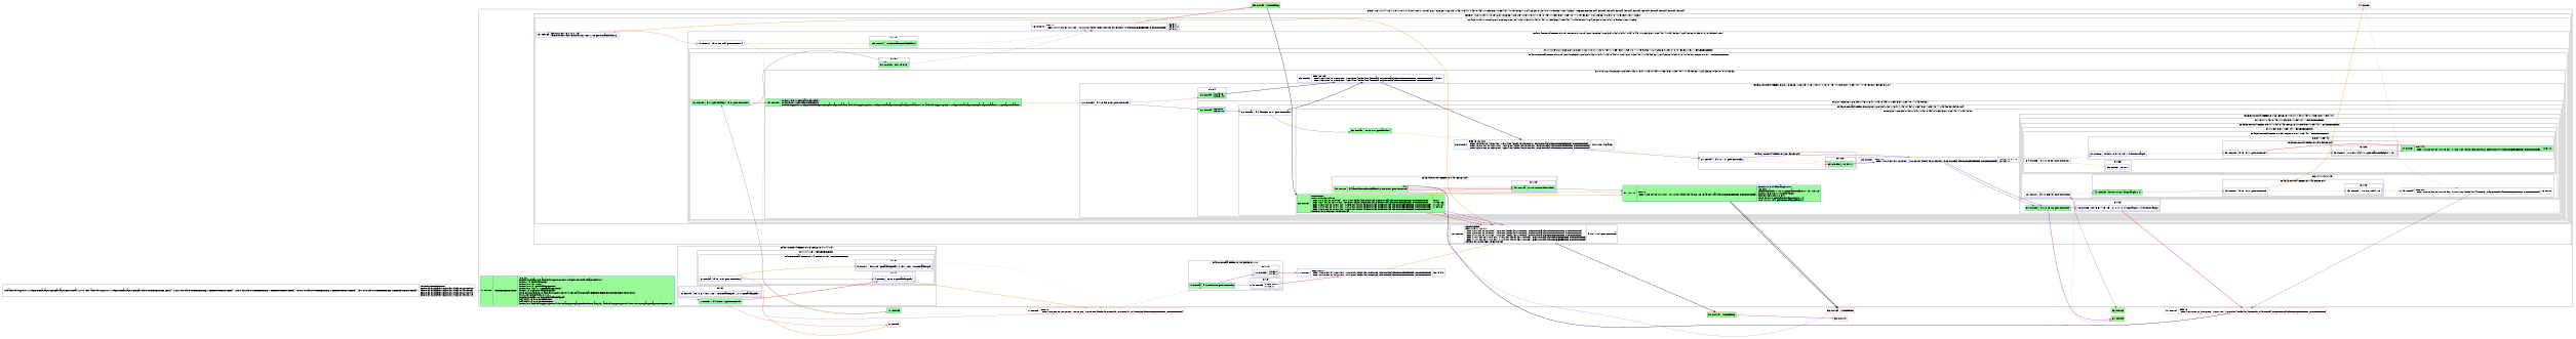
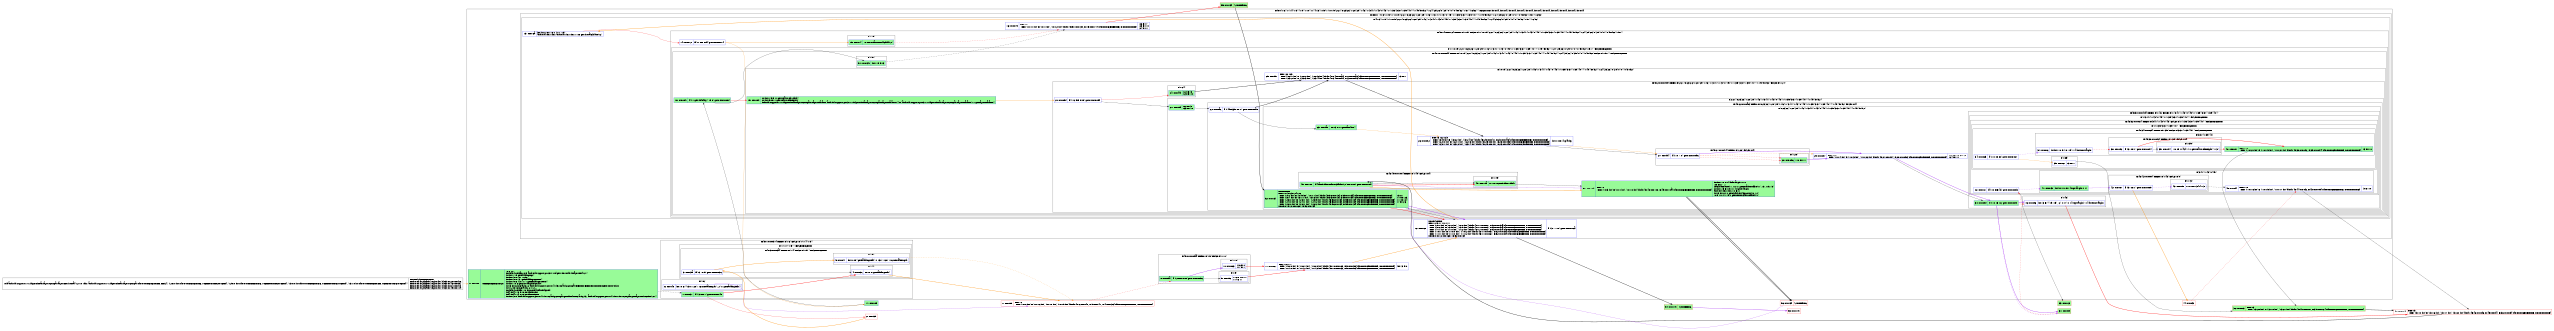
  digraph {
    rankdir=LR
    node [color=blue fillcolor=white shape=record style=filled]
    edge [color=black style=solid]
    n1 [label="{6\:\ 0x004e|int r0 = (((r30 \- r28) \- r6.mTotalLength) \/ 2) + getPaddingLeft()\l}"]
    n2 [label="{4\:\ 0x003c|int r0 = getPaddingLeft()\l}"]
    n3 [label="{5\:\ 0x0041|int r0 = ((getPaddingLeft() + r30) \- r28) \- r6.mTotalLength\l}"]
    n4 [label="{3\:\ 0x003a|if (r3 != 5) goto L_0x003c\l}"]
    n5 [fillcolor=palegreen label="{1\:\ 0x0037|if (r3 == 1) goto L_0x004e\l}"]
    n6 [label="{9\:\ 0x005c|r16 = r10 \- 1\lr17 = \-1\l}"]
    n7 [label="{10\:\ 0x0063|r16 = 0\lr17 = 1\l}"]
    n8 [fillcolor=palegreen label="{8\:\ 0x005a|if (r2 == true) goto L_0x005c\l}"]
    n9 [fillcolor=palegreen label="{15\:\ 0x0074|r0 += measureNullChild(r2)\l}"]
    n10 [fillcolor=palegreen label="{28\:\ 0x00b6|r10 = r11\l}"]
    n11 [label="{27\:\ 0x00b4|if (r10 \< 0) goto L_0x00b6\l}"]
    n12 [label="{46\:\ 0x00f6|int r3 = ((((r9 \- r5) \/ 2) + r7) + r4.topMargin) \- r4.bottomMargin\l}"]
    n13 [label="{43\:\ 0x00e9|r10 += r13[1] \- r3\l}"]
    n14 [label="{42\:\ 0x00e7|if (r3 != \-1) goto L_0x00e9\l}"]
    n15 [fillcolor=palegreen label="{41\:\ 0x00e3|int int r10 = r4.topMargin + r7\l}"]
    n16 [label="{45\:\ 0x00f4|PHI: r10 \l  PHI: (r10v16 int) = (r10v15 int), (r10v17 int) binds: [B:44:0x00f2, B:43:0x00e9] A[DONT_GENERATE, DONT_INLINE]\l|r3 = r10\l}"]
    n17 [label="{35\:\ 0x00c7|r3 = r7\l}"]
    n18 [label="{39\:\ 0x00d4|r10 \-= r14[2] \- (r1.getMeasuredHeight() \- r3)\l}"]
    n19 [label="{38\:\ 0x00d2|if (r3 != \-1) goto L_0x00d4\l}"]
    n20 [label="{37\:\ 0x00cc|int int r10 = (r8 \- r5) \- r4.bottomMargin\l}"]
    n21 [fillcolor=palegreen label="{40\:\ 0x00e1|PHI: r10 \l  PHI: (r10v20 int) = (r10v19 int), (r10v21 int) binds: [B:38:0x00d2, B:39:0x00d4] A[DONT_GENERATE, DONT_INLINE]\l|r3 = r10\l}"]
    n22 [label="{34\:\ 0x00c5|if (r10 != 80) goto L_0x00c7\l}"]
    n23 [label="{32\:\ 0x00c1|if (r10 == 48) goto L_0x00e3\l}"]
    n24 [fillcolor=palegreen label="{30\:\ 0x00bd|if (r10 != 16) goto L_0x00bf\l}"]
    n25 [fillcolor=palegreen label="{49\:\ 0x010a|r0 += r6.mDividerWidth\l}"]
    n26 [fillcolor=palegreen label="{48\:\ 0x0108|if (hasDividerBeforeChildAt(r2) == true) goto L_0x010a\l}"]
    n27 [fillcolor=palegreen label="{23\:\ 0x00a8|int r3 = r1.getBaseline()\l}"]
    n28 [label="{26\:\ 0x00b2|PHI: r3 r22 r23 \l  PHI: (r3v9 int) = (r3v22 int), (r3v24 int) binds: [B:25:0x00b1, B:23:0x00a8] A[DONT_GENERATE, DONT_INLINE]\l  PHI: (r22v0 int) = (r22v1 int), (r22v3 int) binds: [B:25:0x00b1, B:23:0x00a8] A[DONT_GENERATE, DONT_INLINE]\l  PHI: (r23v1 int) = (r23v2 int), (r23v4 int) binds: [B:25:0x00b1, B:23:0x00a8] A[DONT_GENERATE, DONT_INLINE]\l|int r10 = r4.gravity\l}"]
    n29 [label="{29\:\ 0x00b7|PHI: r10 \l  PHI: (r10v4 int) = (r10v3 int), (r10v22 int) binds: [B:27:0x00b4, B:28:0x00b6] A[DONT_GENERATE, DONT_INLINE]\l|r10 = r10 & 112\lr24 = r11\l}"]
    n30 [fillcolor=palegreen label="{50\:\ 0x010d|PHI: r0 \l  PHI: (r0v3 int) = (r0v1 int), (r0v10 int) binds: [B:48:0x0108, B:49:0x010a] A[DONT_GENERATE, DONT_INLINE]\l|int int r10 = r4.leftMargin + r0\lr26 = r7\lsetChildFrame(r1, r10 + getLocationOffset(r1), r3, r15, r5)\lint int r15 = r15 + r4.rightMargin\landroid.view.View r0 = r1\lint r3 = r22 + getChildrenSkipCount(r0, r2)\lr0 = r10 + r15 + getNextLocationOffset(r0)\l}"]
    n31 [fillcolor=palegreen label="{52\:\ 0x013f|LOOP_END\lPHI: r0 r3 r23 r24 r26 \l  PHI: (r0v2 int) = (r0v9 int), (r0v11 int) binds: [B:56:0x013f, B:55:0x013f] A[DONT_GENERATE, DONT_INLINE]\l  PHI: (r3v7 int) = (r3v11 int), (r3v6 int) binds: [B:56:0x013f, B:55:0x013f] A[DONT_GENERATE, DONT_INLINE]\l  PHI: (r23v0 int) = (r23v1 int), (r23v5 int) binds: [B:56:0x013f, B:55:0x013f] A[DONT_GENERATE, DONT_INLINE]\l  PHI: (r24v0 int) = (r24v1 int), (r24v2 int) binds: [B:56:0x013f, B:55:0x013f] A[DONT_GENERATE, DONT_INLINE]\l  PHI: (r26v0 int) = (r26v1 int), (r26v2 int) binds: [B:56:0x013f, B:55:0x013f] A[DONT_GENERATE, DONT_INLINE]\lLOOP:0: B:12:0x0068\-\>B:52:0x013f\l|r3++\lr10 = r23\lr11 = r24\lr7 = r26\l}"]
    n32 [label="{22\:\ 0x00a6|if (r4.height != \-1) goto L_0x00a8\l}"]
    n33 [fillcolor=palegreen label="{21\:\ 0x009f|r22 = r3\lr23 = r10\l}"]
    n34 [fillcolor=palegreen label="{24\:\ 0x00ad|r22 = r3\lr23 = r10\l}"]
    n35 [label="{20\:\ 0x009d|if (r12 == true) goto L_0x009f\l}"]
    n36 [fillcolor=palegreen label="{19\:\ 0x008d|int int r15 = r1.getMeasuredWidth()\lint int r5 = r1.getMeasuredHeight()\landroid.support.v7.widget.LinearLayoutCompat$LayoutParams android.support.p003v7.widget.LinearLayoutCompat.LayoutParams r4 = (android.support.p003v7.widget.LinearLayoutCompat.LayoutParams) r1.getLayoutParams()\l}"]
    n37 [label="{25\:\ 0x00b1|PHI: r22 r23 \l  PHI: (r22v1 int) = (r22v2 int), (r22v3 int) binds: [B:24:0x00ad, B:22:0x00a6] A[DONT_GENERATE, DONT_INLINE]\l  PHI: (r23v2 int) = (r23v3 int), (r23v4 int) binds: [B:24:0x00ad, B:22:0x00a6] A[DONT_GENERATE, DONT_INLINE]\l|r3 = \-1\l}"]
    n38 [fillcolor=palegreen label="{51\:\ 0x013b|int r19 = r3\l}"]
    n39 [fillcolor=palegreen label="{18\:\ 0x008b|if (r1.getVisibility() != 8) goto L_0x008d\l}"]
    n40 [label="{14\:\ 0x0072|if (r1 == null) goto L_0x0074\l}"]
    n41 [label="{13\:\ 0x006a|int int r2 = r16 + (r17 * r3)\landroid.view.View android.view.View r1 = getVirtualChildAt(r2)\l}"]
    n42 [label="{16\:\ 0x0079|PHI: r0 \l  PHI: (r0v11 int) = (r0v1 int), (r0v12 int) binds: [B:51:0x013b, B:15:0x0074] A[DONT_GENERATE, DONT_INLINE]\l|r26 = r7\lr23 = r10\lr24 = r11\l}"]
    n43 [label="{12\:\ 0x0068|LOOP_START\lPHI: r0 r3 r7 r10 r11 \l  PHI: (r0v1 int) = (r0v0 int), (r0v2 int) binds: [B:11:0x0067, B:52:0x013f] A[DONT_GENERATE, DONT_INLINE]\l  PHI: (r3v6 int) = (r3v5 int), (r3v8 int) binds: [B:11:0x0067, B:52:0x013f] A[DONT_GENERATE, DONT_INLINE]\l  PHI: (r7v1 int) = (r7v0 int), (r7v2 int) binds: [B:11:0x0067, B:52:0x013f] A[DONT_GENERATE, DONT_INLINE]\l  PHI: (r10v1 int) = (r10v0 int), (r10v2 int) binds: [B:11:0x0067, B:52:0x013f] A[DONT_GENERATE, DONT_INLINE]\l  PHI: (r11v1 int) = (r11v0 int), (r11v2 int) binds: [B:11:0x0067, B:52:0x013f] A[DONT_GENERATE, DONT_INLINE]\lLOOP:0: B:12:0x0068\-\>B:52:0x013f\l|if (r3 \< r10) goto L_0x006a\l}"]
    n44 [fillcolor=palegreen label="{0\:\ 0x0000|MTH_ENTER_BLOCK\l|r6 = r27\lboolean boolean r2 = android.support.p003v7.widget.ViewUtils.isLayoutRtl(r27)\lint int r7 = getPaddingTop()\lint int r3 = r31 \- r29\lint int r8 = r3 \- getPaddingBottom()\lint int r9 = (r3 \- r7) \- getPaddingBottom()\lint int r10 = getVirtualChildCount()\lint r3 = r6.mGravity & android.support.p000v4.view.GravityCompat.RELATIVE_HORIZONTAL_GRAVITY_MASK\lint r11 = r6.mGravity & 112\lboolean boolean r12 = r6.mBaselineAligned\lint[] int[] r13 = r6.mMaxAscent\lint[] int[] r14 = r6.mMaxDescent\lint int r3 = android.support.p000v4.view.GravityCompat.getAbsoluteGravity(r3, android.support.p000v4.view.ViewCompat.getLayoutDirection(r27))\l}"]
    n45 [label="{11\:\ 0x0067|PHI: r16 r17 \l  PHI: (r16v0 int) = (r16v1 int), (r16v2 int) binds: [B:10:0x0063, B:9:0x005c] A[DONT_GENERATE, DONT_INLINE]\l  PHI: (r17v0 int) = (r17v1 int), (r17v2 int) binds: [B:10:0x0063, B:9:0x005c] A[DONT_GENERATE, DONT_INLINE]\l|int r3 = 0\l}"]
    n46 [color=red label="{7\:\ 0x0059|PHI: r0 \l  PHI: (r0v0 int) = (r0v16 int), (r0v18 int), (r0v19 int) binds: [B:6:0x004e, B:5:0x0041, B:4:0x003c] A[DONT_GENERATE, DONT_INLINE]\l}"]
    n47 [color=red label="{2\:\ 0x0039}"]
    n48 [color=red label="{47\:\ 0x0104|PHI: r3 \l  PHI: (r3v10 int) = (r3v16 int), (r3v17 int), (r3v20 int) binds: [B:46:0x00f6, B:45:0x00f4, B:36:0x00c9] A[DONT_GENERATE, DONT_INLINE]\l}"]
    n49 [color=red label="{44\:\ 0x00f2}"]
+   n50 [color=red fillcolor=palegreen label="{36\:\ 0x00c9|PHI: r3 \l  PHI: (r3v20 int) = (r3v18 int), (r3v21 int) binds: [B:40:0x00e1, B:35:0x00c7] A[DONT_GENERATE, DONT_INLINE]\l}"]
    n51 [color=red fillcolor=palegreen label="{33\:\ 0x00c3}"]
    n52 [color=red fillcolor=palegreen label="{31\:\ 0x00bf}"]
    n53 [color=red label="{56\:\ 0x013f|SYNTHETIC\l}"]
    n54 [fillcolor=palegreen label="{17\:\ 0x0085}"]
    n55 [color=red fillcolor=palegreen label="{55\:\ 0x013f|SYNTHETIC\l}"]
    n56 [color=red fillcolor=palegreen label="{54\:\ 0x014b|SYNTHETIC\l}"]
    n57 [color=red label="{53\:\ 0x014b}"]
    n58 [label="{void android.support.v7.widget.LinearLayoutCompat.layoutHorizontal((r27v0 'this' android.support.v7.widget.LinearLayoutCompat A[IMMUTABLE_TYPE, THIS]), (r28v0 int A[IMMUTABLE_TYPE, METHOD_ARGUMENT]), (r29v0 int A[IMMUTABLE_TYPE, METHOD_ARGUMENT]), (r30v0 int A[IMMUTABLE_TYPE, METHOD_ARGUMENT]), (r31v0 int A[IMMUTABLE_TYPE, METHOD_ARGUMENT]))  | INCONSISTENT_CODE\lRemoved duplicated region for block: B:28:0x00b6 \lRemoved duplicated region for block: B:46:0x00f6 \lRemoved duplicated region for block: B:31:0x00bf \lRemoved duplicated region for block: B:49:0x010a \l}" color=""]
    subgraph cluster_1 {
      label="R(5:0|(1:6)(1:(1:4)(1:5))|(1:9)(1:10)|11|(4:13|(1:15)(1:(10:19|(2:21|(8:23|26|(1:28)|29|(1:46)(1:(3:41|(1:43)(0)|45)(1:(1:35)(3:37|(1:39)|40)))|(1:49)|50|52))(1:24)|25|26|(0)|29|(0)(0)|(0)|50|52)(1:51))|16|52)) | DECL_VAR: int null, int null, int null, int null, int null, int null, int null, int null, int null, int null, int null\l"
      n44
      n45
      subgraph cluster_2 {
        label="IF [B:1:0x0037] THEN: R(1:6) ELSE: R(1:(1:4)(1:5))"
        n5
        subgraph cluster_3 {
          label="R(1:6)"
          n1
        }
        subgraph cluster_4 {
          label="R(1:(1:4)(1:5)) | ELSE_IF_CHAIN\l"
          subgraph cluster_5 {
            label="IF [B:3:0x003a] THEN: R(1:4) ELSE: R(1:5) | ELSE_IF_CHAIN\l"
            n4
            subgraph cluster_6 {
              label="R(1:4)"
              n2
            }
            subgraph cluster_7 {
              label="R(1:5)"
              n3
            }
          }
        }
      }
      subgraph cluster_8 {
        label="IF [B:8:0x005a] THEN: R(1:9) ELSE: R(1:10)"
        n8
        subgraph cluster_9 {
          label="R(1:9)"
          n6
        }
        subgraph cluster_10 {
          label="R(1:10)"
          n7
        }
      }
      subgraph cluster_11 {
        label="LOOP:0: (4:13|(1:15)(1:(10:19|(2:21|(8:23|26|(1:28)|29|(1:46)(1:(3:41|(1:43)(0)|45)(1:(1:35)(3:37|(1:39)|40)))|(1:49)|50|52))(1:24)|25|26|(0)|29|(0)(0)|(0)|50|52)(1:51))|16|52)"
        n43
        subgraph cluster_12 {
          label="R(4:13|(1:15)(1:(10:19|(2:21|(8:23|26|(1:28)|29|(1:46)(1:(3:41|(1:43)(0)|45)(1:(1:35)(3:37|(1:39)|40)))|(1:49)|50|52))(1:24)|25|26|(0)|29|(0)(0)|(0)|50|52)(1:51))|16|52)"
          n41
          n42
          subgraph cluster_13 {
            label="IF [B:14:0x0072] THEN: R(1:15) ELSE: R(1:(10:19|(2:21|(8:23|26|(1:28)|29|(1:46)(1:(3:41|(1:43)(0)|45)(1:(1:35)(3:37|(1:39)|40)))|(1:49)|50|52))(1:24)|25|26|(0)|29|(0)(0)|(0)|50|52)(1:51))"
            n40
            subgraph cluster_14 {
              label="R(1:15)"
              n9
            }
            subgraph cluster_15 {
              label="R(1:(10:19|(2:21|(8:23|26|(1:28)|29|(1:46)(1:(3:41|(1:43)(0)|45)(1:(1:35)(3:37|(1:39)|40)))|(1:49)|50|52))(1:24)|25|26|(0)|29|(0)(0)|(0)|50|52)(1:51)) | ELSE_IF_CHAIN\l"
              subgraph cluster_16 {
                label="IF [B:18:0x008b] THEN: R(10:19|(2:21|(8:23|26|(1:28)|29|(1:46)(1:(3:41|(1:43)(0)|45)(1:(1:35)(3:37|(1:39)|40)))|(1:49)|50|52))(1:24)|25|26|(0)|29|(0)(0)|(0)|50|52) ELSE: R(1:51) | ELSE_IF_CHAIN\l"
                n39
                subgraph cluster_17 {
                  label="R(10:19|(2:21|(8:23|26|(1:28)|29|(1:46)(1:(3:41|(1:43)(0)|45)(1:(1:35)(3:37|(1:39)|40)))|(1:49)|50|52))(1:24)|25|26|(0)|29|(0)(0)|(0)|50|52)"
                  n36
                  n37
                  subgraph cluster_18 {
                    label="IF [B:20:0x009d] THEN: R(2:21|(8:23|26|(1:28)|29|(1:46)(1:(3:41|(1:43)(0)|45)(1:(1:35)(3:37|(1:39)|40)))|(1:49)|50|52)) ELSE: R(1:24)"
                    n35
                    subgraph cluster_19 {
                      label="R(2:21|(8:23|26|(1:28)|29|(1:46)(1:(3:41|(1:43)(0)|45)(1:(1:35)(3:37|(1:39)|40)))|(1:49)|50|52))"
                      n33
                      subgraph cluster_20 {
                        label="IF [B:22:0x00a6] THEN: R(8:23|26|(1:28)|29|(1:46)(1:(3:41|(1:43)(0)|45)(1:(1:35)(3:37|(1:39)|40)))|(1:49)|50|52) ELSE: null"
                        n32
                        subgraph cluster_21 {
                          label="R(8:23|26|(1:28)|29|(1:46)(1:(3:41|(1:43)(0)|45)(1:(1:35)(3:37|(1:39)|40)))|(1:49)|50|52)"
                          n27
                          n28
                          n29
                          n30
                          n31
                          subgraph cluster_22 {
                            label="IF [B:27:0x00b4] THEN: R(1:28) ELSE: null"
                            n11
                            subgraph cluster_23 {
                              label="R(1:28)"
                              n10
                            }
                          }
                          subgraph cluster_24 {
                            label="IF [B:30:0x00bd] THEN: R(1:46) ELSE: R(1:(3:41|(1:43)(0)|45)(1:(1:35)(3:37|(1:39)|40)))"
                            n24
                            subgraph cluster_25 {
                              label="R(1:46)"
                              n12
                            }
                            subgraph cluster_26 {
                              label="R(1:(3:41|(1:43)(0)|45)(1:(1:35)(3:37|(1:39)|40))) | ELSE_IF_CHAIN\l"
                              subgraph cluster_27 {
                                label="IF [B:32:0x00c1] THEN: R(3:41|(1:43)(0)|45) ELSE: R(1:(1:35)(3:37|(1:39)|40)) | ELSE_IF_CHAIN\l"
                                n23
                                subgraph cluster_28 {
                                  label="R(3:41|(1:43)(0)|45)"
                                  n15
                                  n16
                                  subgraph cluster_29 {
                                    label="IF [B:42:0x00e7] THEN: R(1:43) ELSE: R(0)"
                                    n14
                                    subgraph cluster_30 {
                                      label="R(1:43)"
                                      n13
                                    }
                                    subgraph cluster_31 {
                                      label="R(0)"
                                    }
                                  }
                                }
                                subgraph cluster_32 {
                                  label="R(1:(1:35)(3:37|(1:39)|40)) | ELSE_IF_CHAIN\l"
                                  subgraph cluster_33 {
                                    label="IF [B:34:0x00c5] THEN: R(1:35) ELSE: R(3:37|(1:39)|40) | ELSE_IF_CHAIN\l"
                                    n22
                                    subgraph cluster_34 {
                                      label="R(1:35)"
                                      n17
                                    }
                                    subgraph cluster_35 {
                                      label="R(3:37|(1:39)|40)"
                                      n20
                                      n21
                                      subgraph cluster_36 {
                                        label="IF [B:38:0x00d2] THEN: R(1:39) ELSE: null"
                                        n19
                                        subgraph cluster_37 {
                                          label="R(1:39)"
                                          n18
                                        }
                                      }
                                    }
                                  }
                                }
                              }
                            }
                          }
                          subgraph cluster_38 {
                            label="IF [B:48:0x0108] THEN: R(1:49) ELSE: null"
                            n26
                            subgraph cluster_39 {
                              label="R(1:49)"
                              n25
                            }
                          }
                        }
                      }
                    }
                    subgraph cluster_40 {
                      label="R(1:24)"
                      n34
                    }
                  }
                  subgraph cluster_41 {
                    label="IF [B:27:0x00b4] THEN: R(0) ELSE: null"
                    subgraph cluster_42 {
                      label="R(0)"
                    }
                  }
                  subgraph cluster_43 {
                    label="IF [B:30:0x00bd] THEN: R(0) ELSE: R(0)"
                    subgraph cluster_44 {
                      label="R(0)"
                    }
                    subgraph cluster_45 {
                      label="R(0)"
                    }
                  }
                  subgraph cluster_46 {
                    label="IF [B:48:0x0108] THEN: R(0) ELSE: null"
                    subgraph cluster_47 {
                      label="R(0)"
                    }
                  }
                }
                subgraph cluster_48 {
                  label="R(1:51)"
                  n38
                }
              }
            }
          }
        }
      }
    }
    n1 -> n46 [color=purple]
    n2 -> n46 [color=darkorange style=bold]
    n3 -> n46 [color=darkorange style=dashed]
    n4 -> n2
    n4 -> n3 [color=darkorange style=bold]
    n5 -> n2 [color=red style=bold]
    n5 -> n47 [color=red]
    n6 -> n45 [color=red style=bold]
    n7 -> n45 [color=red style=bold]
    n8 -> n6
    n8 -> n7 [color=purple style=bold]
    n9 -> n42 [color=red style=dashed]
    n10 -> n29 [color=purple style=bold]
    n11 -> n10 [color=red style=dashed]
    n11 -> n10 [color=red style=dashed]
    n11 -> n29 [color=darkorange style=dashed]
    n11 -> n29 [color=purple style=bold]
    n12 -> n48 [color=red style=bold]
    n13 -> n16 [style=dashed]
    n14 -> n13 [color=purple style=dashed]
    n14 -> n49 [color=darkorange style=bold]
    n15 -> n14 [color=purple]
    n16 -> n48
+   n17 -> n50
    n18 -> n21 [color=red]
    n19 -> n18
    n19 -> n21 [color=red style=bold]
    n20 -> n19 [color=red style=dashed]
+   n21 -> n50 [color="" style=""]
    n22 -> n17 [color=darkorange]
    n22 -> n20 [color=purple style=dashed]
    n23 -> n15 [color=purple style=dashed]
    n23 -> n51
    n24 -> n12 [color=red style=dashed]
    n24 -> n12 [color=purple style=bold]
    n24 -> n52 [color=purple style=dashed]
    n24 -> n52 [color=purple style=bold]
    n25 -> n30
    n26 -> n25 [color=red style=bold]
    n26 -> n25
    n26 -> n30 [color=darkorange style=bold]
    n26 -> n30 [color=purple]
    n27 -> n28 [color=darkorange]
    n28 -> n11
    n28 -> n11 [color=darkorange]
    n29 -> n24
    n29 -> n24 [color=purple style=bold]
    n30 -> n53 [style=bold]
    n30 -> n53 [style=bold]
    n31 -> n43 [color=red style=bold]
    n31 -> n43
    n31 -> n43 [color=purple style=bold]
    n32 -> n27
    n32 -> n37 [style=bold]
    n33 -> n32
    n34 -> n37 [style=bold]
    n35 -> n33
    n35 -> n34 [color=red]
    n36 -> n35 [color=darkorange]
    n37 -> n28 [style=bold]
    n38 -> n42 [style=dashed]
    n39 -> n36 [color=red]
    n39 -> n38
    n40 -> n9 [color=darkorange]
    n40 -> n54 [color=darkorange]
    n41 -> n40 [color=red]
    n42 -> n55 [color=red style=bold]
    n43 -> n41 [color=darkorange style=bold]
    n43 -> n56 [style=bold]
    n44 -> n5 [style=dashed]
    n45 -> n43 [color=darkorange style=bold]
    n46 -> n8 [color=red style=dashed]
    n47 -> n4 [color=darkorange style=bold]
    n48 -> n26 [style=bold]
    n49 -> n16 [color=red style=dashed]
+   n50 -> n48 [style=bold]
    n52 -> n23 [color=red style=dashed]
    n53 -> n31 [color=purple]
    n54 -> n39
    n55 -> n31 [style=bold]
    n56 -> n57 [color=purple style=bold]
    n58 -> n44 [color=darkorange]
  }
